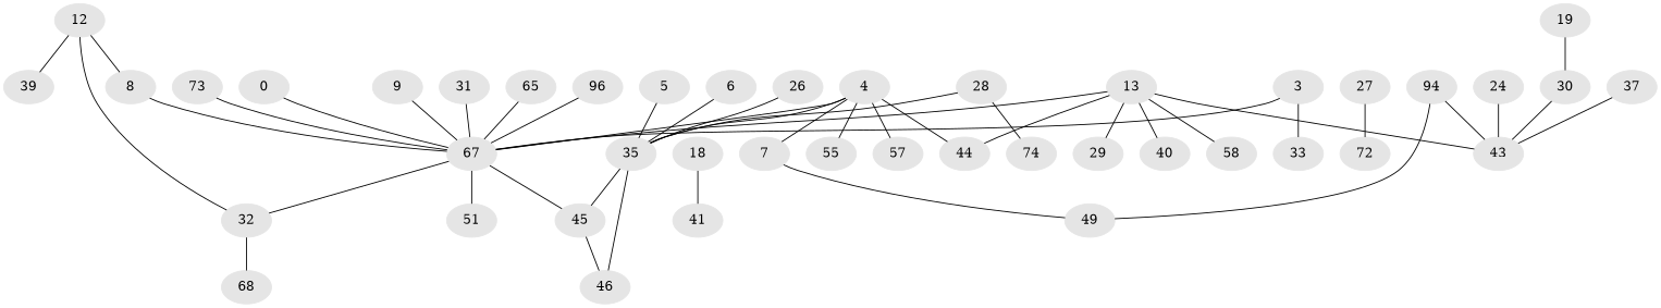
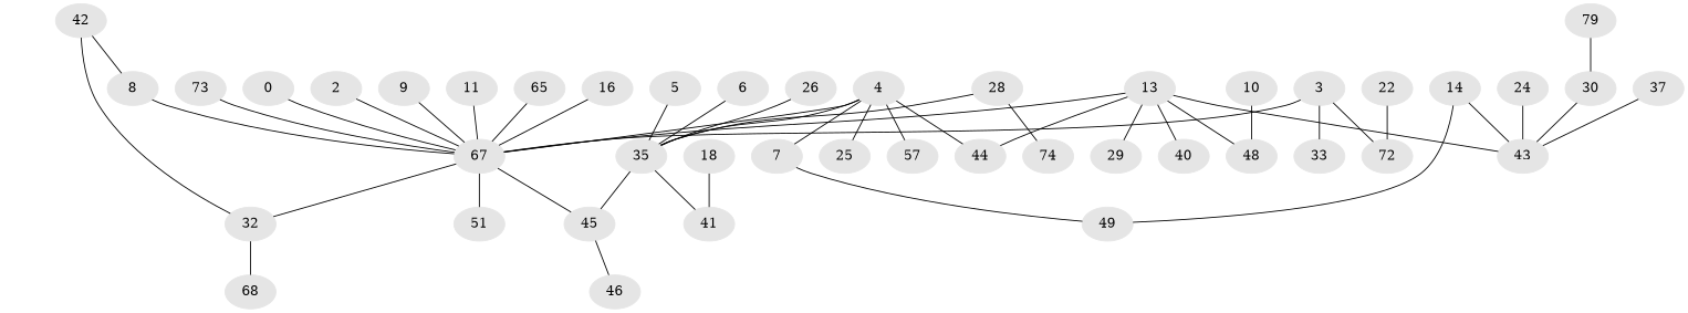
  graph {
    node [color=gray90 style=filled]
    edge [weight=1.0]
    n1 [label=0]
    n2 [label=67]
    32
    n4 [label=51]
    45
+   2
    3
    33
    n9 [label=72]
    4
    7
    n12 [label=57]
-   25 [label=55]
+   25
    35
    44
    49
    41
    5
    6
    8
    9
-   48 [label=58]
-   11 [label=31]
-   12
-   39
+   10
+   48
+   11
+   12 [label=42]
    24
    43
    n29 [label=68]
    13
    29
    40
-   14 [label=94]
+   14
    n34 [label=65]
-   16 [label=96]
+   16
    18
-   19
+   19 [label=79]
    30
-   22 [label=27]
+   22
    n40 [label=73]
    26
    46
    28
    n44 [label=74]
    37
    n1 -- n2
    n2 -- 32
    n2 -- n4
    n2 -- 45 [weight=2.0]
    32 -- n29
    45 -- 46
+   2 -- n2
    3 -- n2
    3 -- 33
+   3 -- n9
    4 -- n2
    4 -- 7
    4 -- n12
    4 -- 25
    4 -- 35
    4 -- 44
    7 -- 49
    35 -- 45 [weight=2.0]
-   35 -- 46
+   35 -- 41
    5 -- 35
    6 -- 35
    8 -- n2
    9 -- n2
+   10 -- 48
    11 -- n2
    12 -- 32
    12 -- 8
-   12 -- 39
    24 -- 43
    13 -- n2
    13 -- 44
    13 -- 48
    13 -- 43
    13 -- 29
    13 -- 40
    14 -- 49
    14 -- 43
    n34 -- n2
    16 -- n2
    18 -- 41 [weight=2.0]
    19 -- 30
    30 -- 43
    22 -- n9
    n40 -- n2
    26 -- 35
    28 -- 35
    28 -- n44
    37 -- 43
  }
